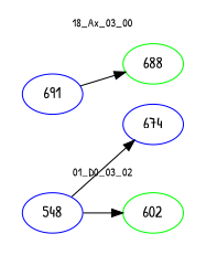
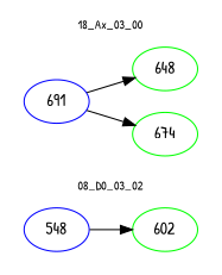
  digraph {
    fontname="Patrick Hand"
    rankdir=LR
    node [color=green fontname="Patrick Hand"]
    edge [color=black fontname="Patrick Hand"]
    n1 [color=blue label=691]
-   n2 [color=blue label=674]
-   n3 [label=688]
+   n2 [label=674]
+   n3 [label=648]
    n4 [color=blue label=548]
    n5 [label=602]
    subgraph cluster_1 {
      color=white
      fontsize=10
      label="18_Ax_03_00"
      n1
      n2
      n3
    }
    subgraph cluster_2 {
      color=white
      fontsize=10
-     label="01_D0_03_02"
+     label="08_D0_03_02"
      n4
      n5
    }
-   n4 -> n2
+   n1 -> n2
    n1 -> n3
    n4 -> n5
  }
